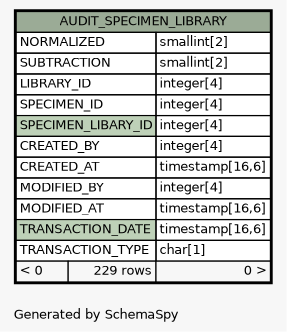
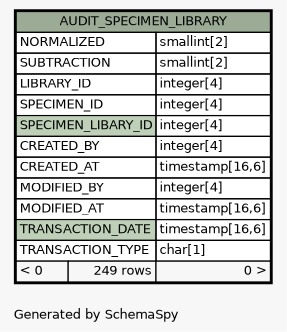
  digraph {
    bgcolor="#f7f7f7"
    fontname=Helvetica
    fontsize=11
    label="\nGenerated by SchemaSpy"
    labeljust=l
    nodesep=0.18
    rankdir=TB
    ranksep=0.46
-   n1 [fontname=Helvetica fontsize=11 label=<     <TABLE BORDER="2" CELLBORDER="1" CELLSPACING="0" BGCOLOR="#ffffff">       <TR><TD COLSPAN="3" BGCOLOR="#9bab96" ALIGN="CENTER">AUDIT_SPECIMEN_LIBRARY</TD></TR>       <TR><TD PORT="NORMALIZED" COLSPAN="2" ALIGN="LEFT">NORMALIZED</TD><TD PORT="NORMALIZED.type" ALIGN="LEFT">smallint[2]</TD></TR>       <TR><TD PORT="SUBTRACTION" COLSPAN="2" ALIGN="LEFT">SUBTRACTION</TD><TD PORT="SUBTRACTION.type" ALIGN="LEFT">smallint[2]</TD></TR>       <TR><TD PORT="LIBRARY_ID" COLSPAN="2" ALIGN="LEFT">LIBRARY_ID</TD><TD PORT="LIBRARY_ID.type" ALIGN="LEFT">integer[4]</TD></TR>       <TR><TD PORT="SPECIMEN_ID" COLSPAN="2" ALIGN="LEFT">SPECIMEN_ID</TD><TD PORT="SPECIMEN_ID.type" ALIGN="LEFT">integer[4]</TD></TR>       <TR><TD PORT="SPECIMEN_LIBARY_ID" COLSPAN="2" BGCOLOR="#bed1b8" ALIGN="LEFT">SPECIMEN_LIBARY_ID</TD><TD PORT="SPECIMEN_LIBARY_ID.type" ALIGN="LEFT">integer[4]</TD></TR>       <TR><TD PORT="CREATED_BY" COLSPAN="2" ALIGN="LEFT">CREATED_BY</TD><TD PORT="CREATED_BY.type" ALIGN="LEFT">integer[4]</TD></TR>       <TR><TD PORT="CREATED_AT" COLSPAN="2" ALIGN="LEFT">CREATED_AT</TD><TD PORT="CREATED_AT.type" ALIGN="LEFT">timestamp[16,6]</TD></TR>       <TR><TD PORT="MODIFIED_BY" COLSPAN="2" ALIGN="LEFT">MODIFIED_BY</TD><TD PORT="MODIFIED_BY.type" ALIGN="LEFT">integer[4]</TD></TR>       <TR><TD PORT="MODIFIED_AT" COLSPAN="2" ALIGN="LEFT">MODIFIED_AT</TD><TD PORT="MODIFIED_AT.type" ALIGN="LEFT">timestamp[16,6]</TD></TR>       <TR><TD PORT="TRANSACTION_DATE" COLSPAN="2" BGCOLOR="#bed1b8" ALIGN="LEFT">TRANSACTION_DATE</TD><TD PORT="TRANSACTION_DATE.type" ALIGN="LEFT">timestamp[16,6]</TD></TR>       <TR><TD PORT="TRANSACTION_TYPE" COLSPAN="2" ALIGN="LEFT">TRANSACTION_TYPE</TD><TD PORT="TRANSACTION_TYPE.type" ALIGN="LEFT">char[1]</TD></TR>       <TR><TD ALIGN="LEFT" BGCOLOR="#f7f7f7">&lt; 0</TD><TD ALIGN="RIGHT" BGCOLOR="#f7f7f7">229 rows</TD><TD ALIGN="RIGHT" BGCOLOR="#f7f7f7">0 &gt;</TD></TR>     </TABLE>> shape=plaintext]
+   n1 [fontname=Helvetica fontsize=11 label=<     <TABLE BORDER="2" CELLBORDER="1" CELLSPACING="0" BGCOLOR="#ffffff">       <TR><TD COLSPAN="3" BGCOLOR="#9bab96" ALIGN="CENTER">AUDIT_SPECIMEN_LIBRARY</TD></TR>       <TR><TD PORT="NORMALIZED" COLSPAN="2" ALIGN="LEFT">NORMALIZED</TD><TD PORT="NORMALIZED.type" ALIGN="LEFT">smallint[2]</TD></TR>       <TR><TD PORT="SUBTRACTION" COLSPAN="2" ALIGN="LEFT">SUBTRACTION</TD><TD PORT="SUBTRACTION.type" ALIGN="LEFT">smallint[2]</TD></TR>       <TR><TD PORT="LIBRARY_ID" COLSPAN="2" ALIGN="LEFT">LIBRARY_ID</TD><TD PORT="LIBRARY_ID.type" ALIGN="LEFT">integer[4]</TD></TR>       <TR><TD PORT="SPECIMEN_ID" COLSPAN="2" ALIGN="LEFT">SPECIMEN_ID</TD><TD PORT="SPECIMEN_ID.type" ALIGN="LEFT">integer[4]</TD></TR>       <TR><TD PORT="SPECIMEN_LIBARY_ID" COLSPAN="2" BGCOLOR="#bed1b8" ALIGN="LEFT">SPECIMEN_LIBARY_ID</TD><TD PORT="SPECIMEN_LIBARY_ID.type" ALIGN="LEFT">integer[4]</TD></TR>       <TR><TD PORT="CREATED_BY" COLSPAN="2" ALIGN="LEFT">CREATED_BY</TD><TD PORT="CREATED_BY.type" ALIGN="LEFT">integer[4]</TD></TR>       <TR><TD PORT="CREATED_AT" COLSPAN="2" ALIGN="LEFT">CREATED_AT</TD><TD PORT="CREATED_AT.type" ALIGN="LEFT">timestamp[16,6]</TD></TR>       <TR><TD PORT="MODIFIED_BY" COLSPAN="2" ALIGN="LEFT">MODIFIED_BY</TD><TD PORT="MODIFIED_BY.type" ALIGN="LEFT">integer[4]</TD></TR>       <TR><TD PORT="MODIFIED_AT" COLSPAN="2" ALIGN="LEFT">MODIFIED_AT</TD><TD PORT="MODIFIED_AT.type" ALIGN="LEFT">timestamp[16,6]</TD></TR>       <TR><TD PORT="TRANSACTION_DATE" COLSPAN="2" BGCOLOR="#bed1b8" ALIGN="LEFT">TRANSACTION_DATE</TD><TD PORT="TRANSACTION_DATE.type" ALIGN="LEFT">timestamp[16,6]</TD></TR>       <TR><TD PORT="TRANSACTION_TYPE" COLSPAN="2" ALIGN="LEFT">TRANSACTION_TYPE</TD><TD PORT="TRANSACTION_TYPE.type" ALIGN="LEFT">char[1]</TD></TR>       <TR><TD ALIGN="LEFT" BGCOLOR="#f7f7f7">&lt; 0</TD><TD ALIGN="RIGHT" BGCOLOR="#f7f7f7">249 rows</TD><TD ALIGN="RIGHT" BGCOLOR="#f7f7f7">0 &gt;</TD></TR>     </TABLE>> shape=plaintext]
  }
